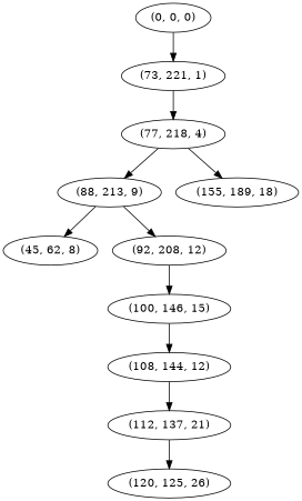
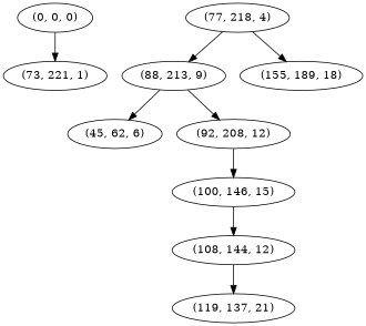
  digraph {
    "(0, 0, 0)"
    "(73, 221, 1)"
    "(77, 218, 4)"
    "(88, 213, 9)"
    "(155, 189, 18)"
-   "(45, 62, 6)" [label="(45, 62, 8)"]
+   "(45, 62, 6)"
    "(92, 208, 12)"
    n8 [label="(100, 146, 15)"]
    n9 [label="(108, 144, 12)"]
-   "(112, 137, 21)"
-   "(120, 125, 26)"
+   "(112, 137, 21)" [label="(119, 137, 21)"]
    "(0, 0, 0)" -> "(73, 221, 1)"
-   "(73, 221, 1)" -> "(77, 218, 4)"
    "(77, 218, 4)" -> "(88, 213, 9)"
    "(77, 218, 4)" -> "(155, 189, 18)"
    "(88, 213, 9)" -> "(45, 62, 6)"
    "(88, 213, 9)" -> "(92, 208, 12)"
    "(92, 208, 12)" -> n8
    n8 -> n9
    n9 -> "(112, 137, 21)"
-   "(112, 137, 21)" -> "(120, 125, 26)"
  }
